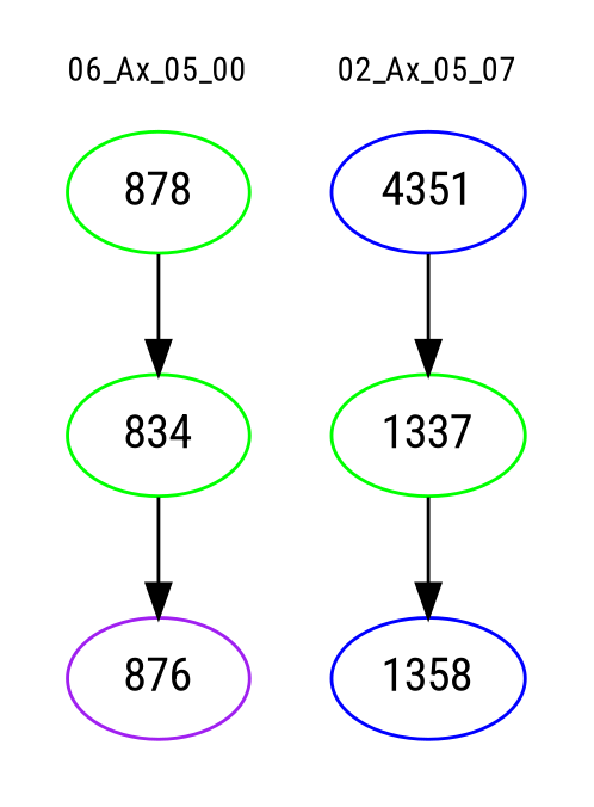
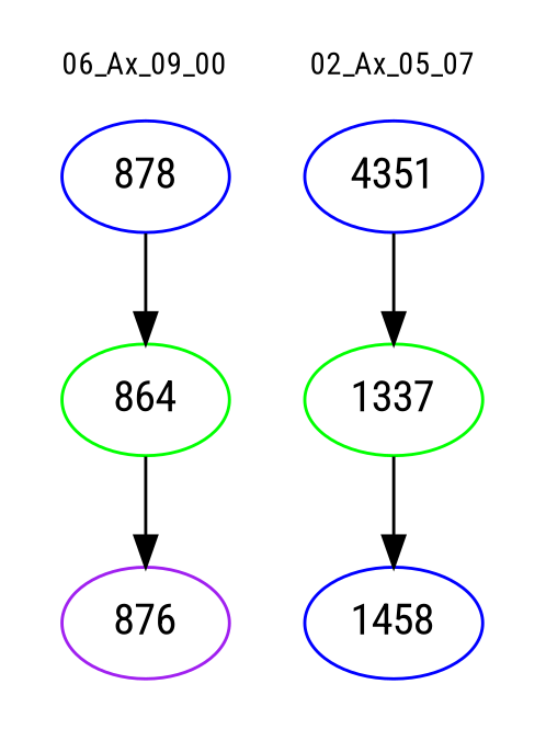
  digraph {
    fontname="Roboto Condensed"
    node [color=blue fontname="Roboto Condensed"]
    edge [color=black fontname="Roboto Condensed"]
-   n1 [color=green label=878]
-   n2 [color=green label=834]
+   n1 [label=878]
+   n2 [color=green label=864]
    n3 [color=purple label=876]
    n4 [label=4351]
    n5 [color=green label=1337]
-   n6 [label=1358]
+   n6 [label=1458]
    subgraph cluster_1 {
      color=white
      fontsize=10
-     label="06_Ax_05_00"
+     label="06_Ax_09_00"
      n1
      n2
      n3
    }
    subgraph cluster_2 {
      color=white
      fontsize=10
      label="02_Ax_05_07"
      n4
      n5
      n6
    }
    n1 -> n2
    n2 -> n3
    n4 -> n5
    n5 -> n6
  }
